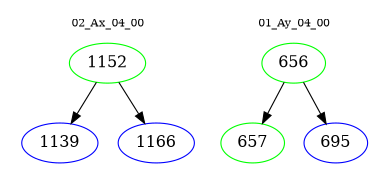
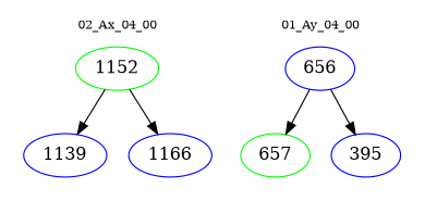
  digraph {
    node [color=green]
    edge [color=black]
    n1 [label=1152]
    n2 [color=blue label=1139]
    n3 [color=blue label=1166]
-   n4 [label=656]
+   n4 [color=blue label=656]
    n5 [label=657]
-   n6 [color=blue label=695]
+   n6 [color=blue label=395]
    subgraph cluster_1 {
      color=white
      fontsize=10
      label="02_Ax_04_00"
      n1
      n2
      n3
    }
    subgraph cluster_2 {
      color=white
      fontsize=10
      label="01_Ay_04_00"
      n4
      n5
      n6
    }
    n1 -> n2
    n1 -> n3
    n4 -> n5
    n4 -> n6
  }
